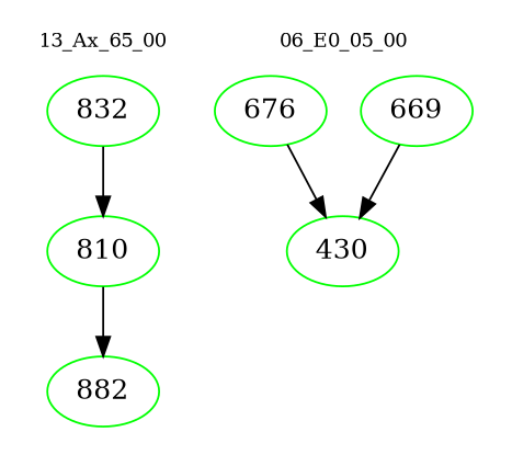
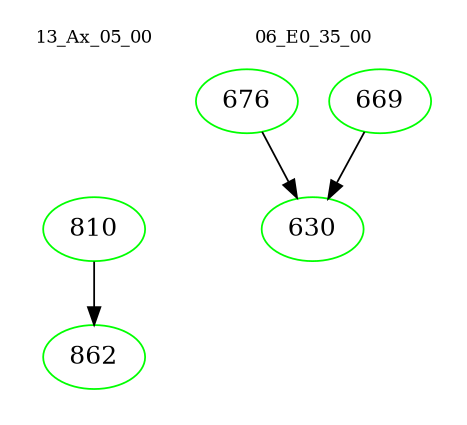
  digraph {
    fontname="DejaVu Serif"
    node [color=green fontname="DejaVu Serif"]
    edge [color=black fontname="DejaVu Serif"]
-   n1 [label=832]
    n2 [label=810]
-   n3 [label=882]
+   n3 [label=862]
    n4 [label=669]
-   n5 [label=430]
+   n5 [label=630]
    n6 [label=676]
    subgraph cluster_1 {
      color=white
      fontsize=10
-     label="13_Ax_65_00"
-     n1
+     label="13_Ax_05_00"
      n2
      n3
    }
    subgraph cluster_2 {
      color=white
      fontsize=10
-     label="06_E0_05_00"
+     label="06_E0_35_00"
      n4
      n5
      n6
    }
-   n1 -> n2
    n2 -> n3
    n4 -> n5
    n6 -> n5
  }
